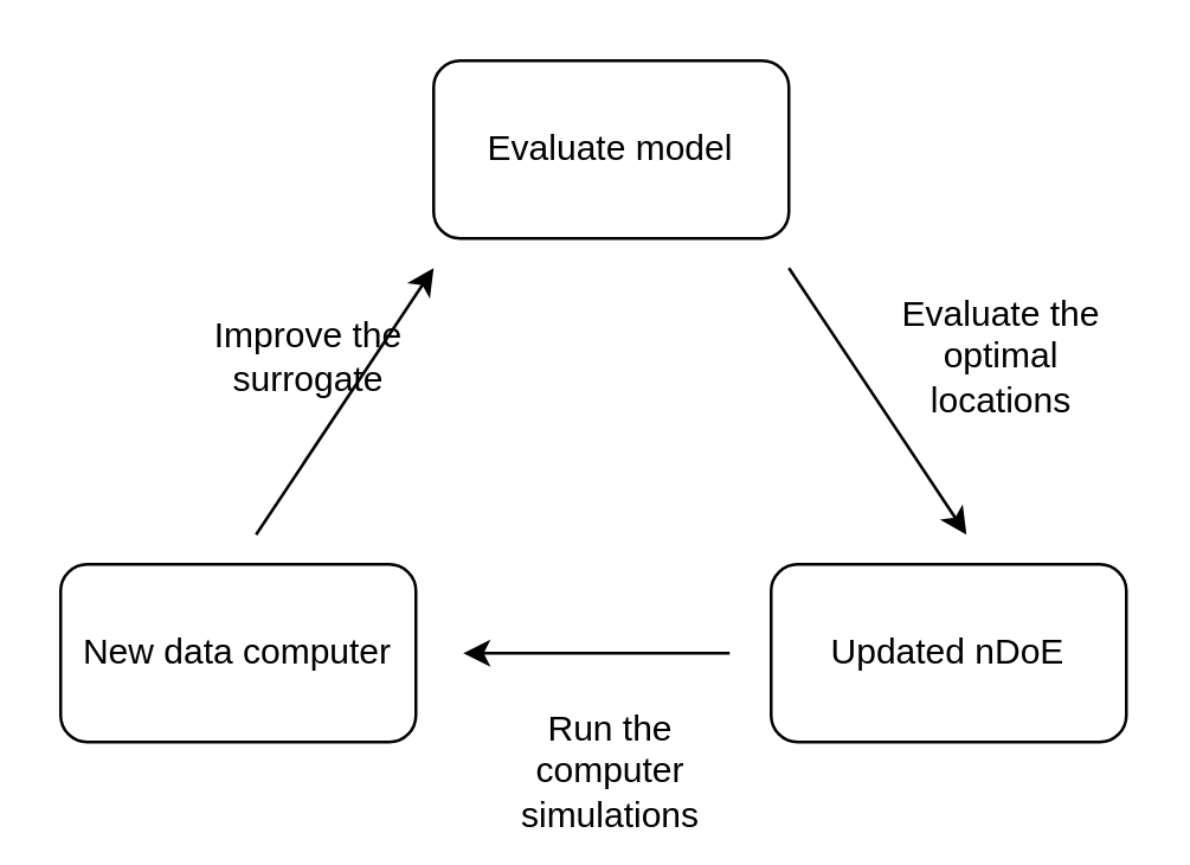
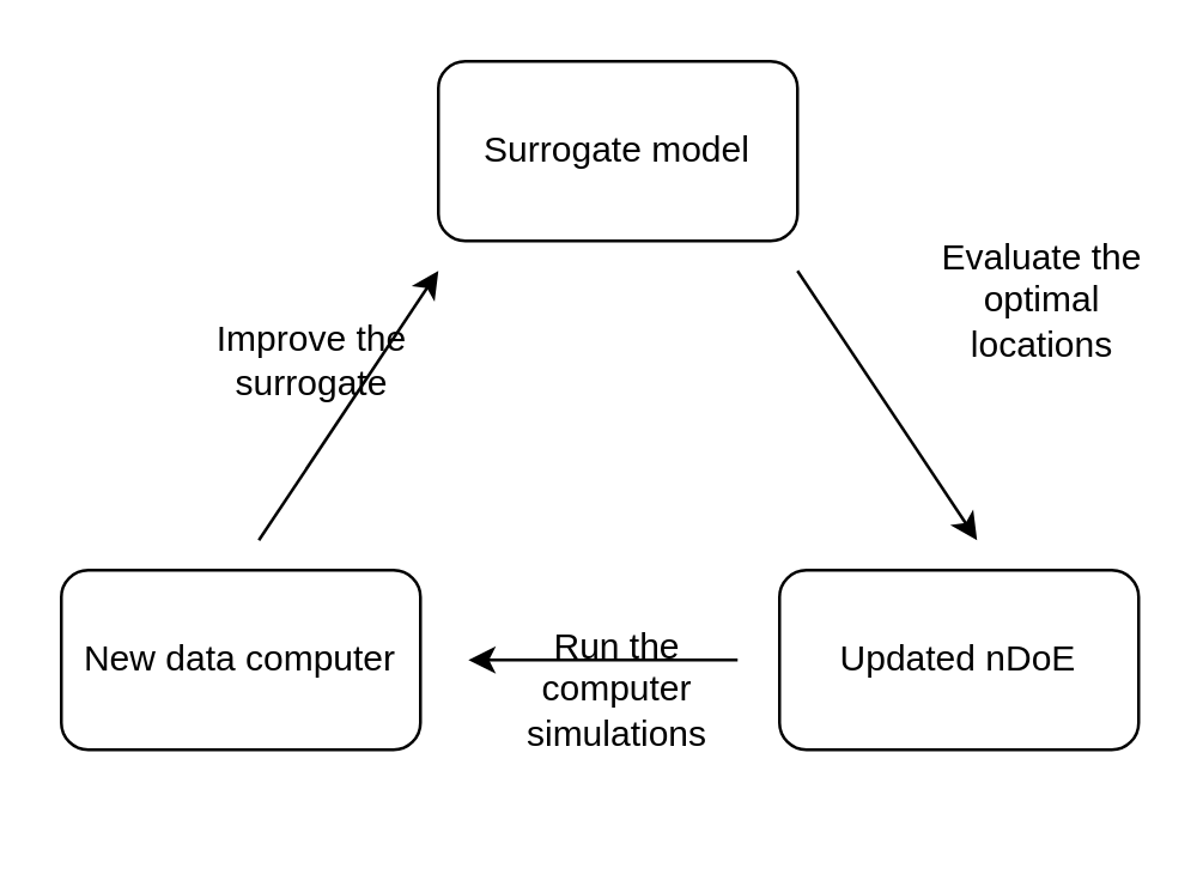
  <mxCell id="0" />
  <mxCell id="1" parent="0" />
- <mxCell id="2" value="Evaluate model" style="rounded=1;whiteSpace=wrap;html=1;" vertex="1" parent="1"><mxGeometry x="146" y="20" width="120" height="60" as="geometry" /></mxCell>
+ <mxCell id="2" value="Surrogate model" style="rounded=1;whiteSpace=wrap;html=1;" vertex="1" parent="1"><mxGeometry x="146" y="20" width="120" height="60" as="geometry" /></mxCell>
  <mxCell id="3" value="New data computer" style="rounded=1;whiteSpace=wrap;html=1;" vertex="1" parent="1"><mxGeometry x="20" y="190" width="120" height="60" as="geometry" /></mxCell>
  <mxCell id="4" value="Updated nDoE" style="rounded=1;whiteSpace=wrap;html=1;" vertex="1" parent="1"><mxGeometry x="260" y="190" width="120" height="60" as="geometry" /></mxCell>
  <mxCell id="5" value="" style="endArrow=classic;html=1;" edge="1" parent="1"><mxGeometry width="50" height="50" relative="1" as="geometry"><mxPoint x="86" y="180" as="sourcePoint" /><mxPoint x="146" y="90" as="targetPoint" /></mxGeometry></mxCell>
  <mxCell id="6" value="" style="endArrow=classic;html=1;" edge="1" parent="1"><mxGeometry width="50" height="50" relative="1" as="geometry"><mxPoint x="266" y="90" as="sourcePoint" /><mxPoint x="326" y="180" as="targetPoint" /></mxGeometry></mxCell>
  <mxCell id="7" value="" style="endArrow=classic;html=1;" edge="1" parent="1"><mxGeometry width="50" height="50" relative="1" as="geometry"><mxPoint x="246" y="220" as="sourcePoint" /><mxPoint x="156" y="220" as="targetPoint" /></mxGeometry></mxCell>
- <mxCell id="8" value="Evaluate the optimal locations" style="text;html=1;strokeColor=none;fillColor=none;align=center;verticalAlign=middle;whiteSpace=wrap;rounded=0;" vertex="1" parent="1"><mxGeometry x="300" y="110" width="76" height="20" as="geometry" /></mxCell>
- <mxCell id="9" value="Run the computer simulations" style="text;html=1;strokeColor=none;fillColor=none;align=center;verticalAlign=middle;whiteSpace=wrap;rounded=0;" vertex="1" parent="1"><mxGeometry x="168" y="250" width="76" height="20" as="geometry" /></mxCell>
+ <mxCell id="8" value="Evaluate the optimal locations" style="text;html=1;strokeColor=none;fillColor=none;align=center;verticalAlign=middle;whiteSpace=wrap;rounded=0;" vertex="1" parent="1"><mxGeometry x="310" y="90" width="76" height="20" as="geometry" /></mxCell>
+ <mxCell id="9" value="Run the computer simulations" style="text;html=1;strokeColor=none;fillColor=none;align=center;verticalAlign=middle;whiteSpace=wrap;rounded=0;" vertex="1" parent="1"><mxGeometry x="168" y="220" width="76" height="20" as="geometry" /></mxCell>
  <mxCell id="10" value="Improve the surrogate" style="text;html=1;strokeColor=none;fillColor=none;align=center;verticalAlign=middle;whiteSpace=wrap;rounded=0;" vertex="1" parent="1"><mxGeometry x="66" y="110" width="76" height="20" as="geometry" /></mxCell>
